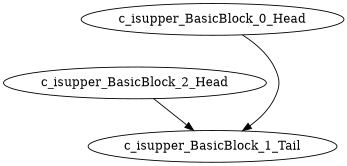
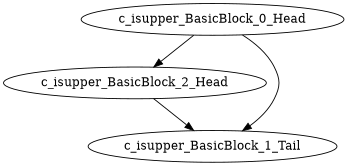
  digraph {
    c_isupper_BasicBlock_0_Head
    c_isupper_BasicBlock_2_Head
    n3 [label=c_isupper_BasicBlock_1_Tail]
+   c_isupper_BasicBlock_0_Head -> c_isupper_BasicBlock_2_Head
    c_isupper_BasicBlock_0_Head -> n3
    c_isupper_BasicBlock_2_Head -> n3
  }
